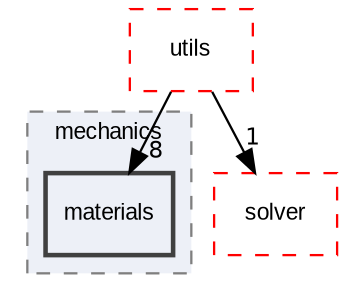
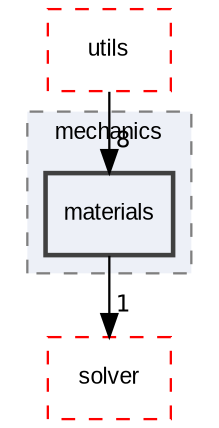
  digraph {
    compound=true
    fontname="Liberation Sans"
    node [color=red fillcolor="#edf0f7" fontname="Liberation Sans" fontsize=10 shape=box style="dashed,"]
    edge [fontname="Liberation Sans" fontsize=10 labeldistance=1.5 labelfontname=Helvetica labelfontsize=10]
    n1 [color=grey25 label=materials style="filled,bold,"]
    n2 [label=solver]
    n3 [label=utils]
    subgraph cluster_1 {
      bgcolor="#edf0f7"
      fontsize=10
      label=mechanics
      pencolor=grey50
      style="filled,dashed,"
      n1
    }
-   n3 -> n2 [headlabel=1]
+   n1 -> n2 [headlabel=1]
    n3 -> n1 [headlabel=8]
  }
